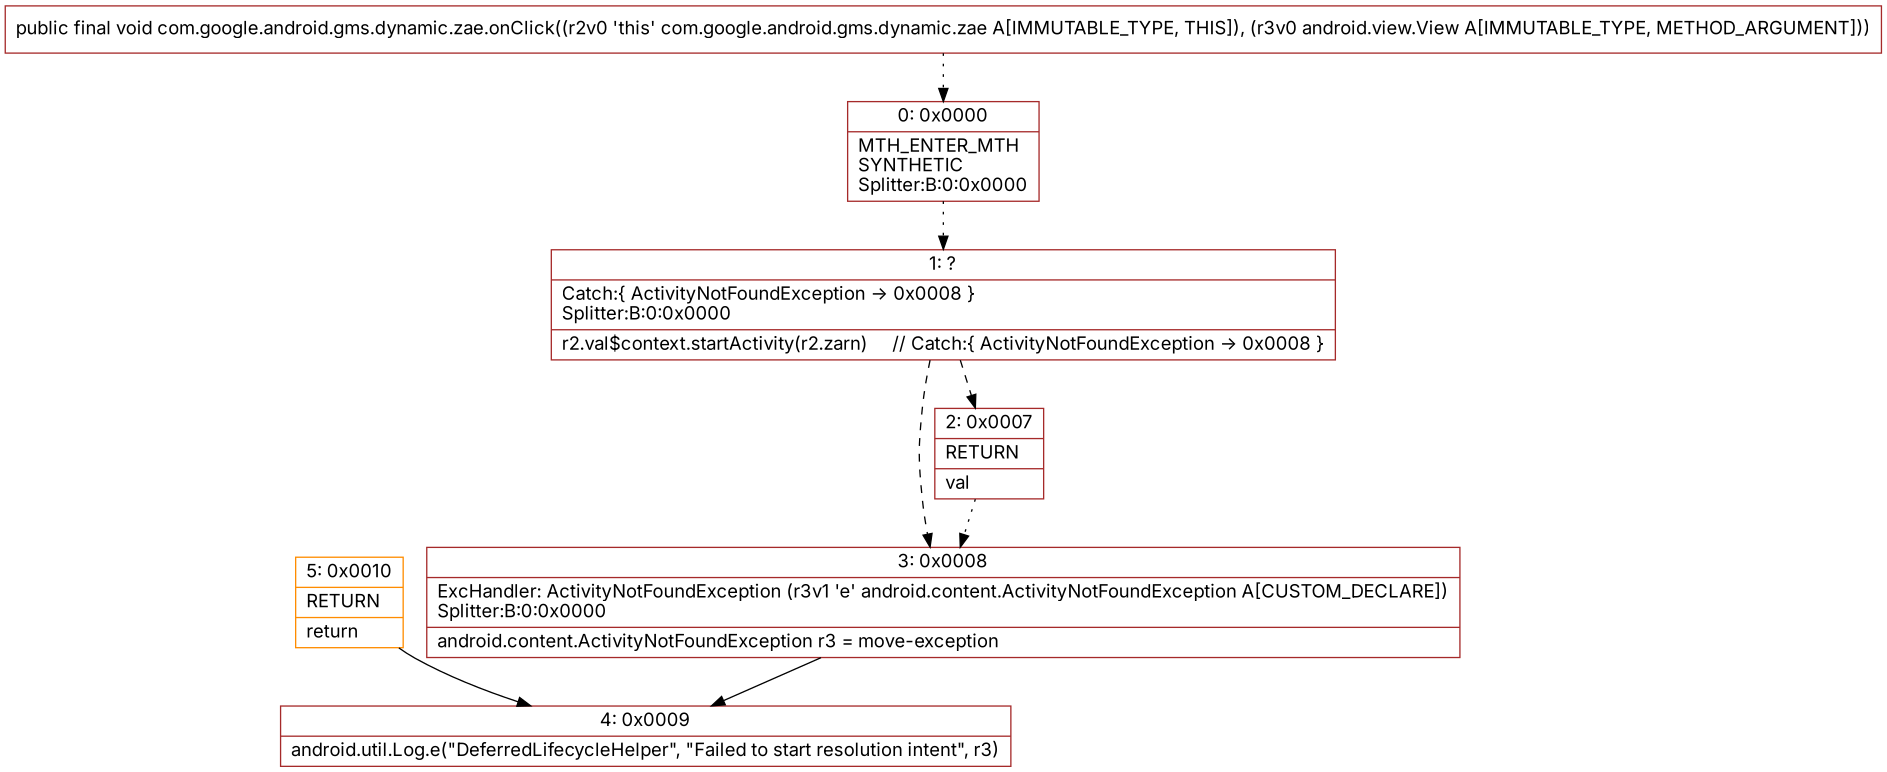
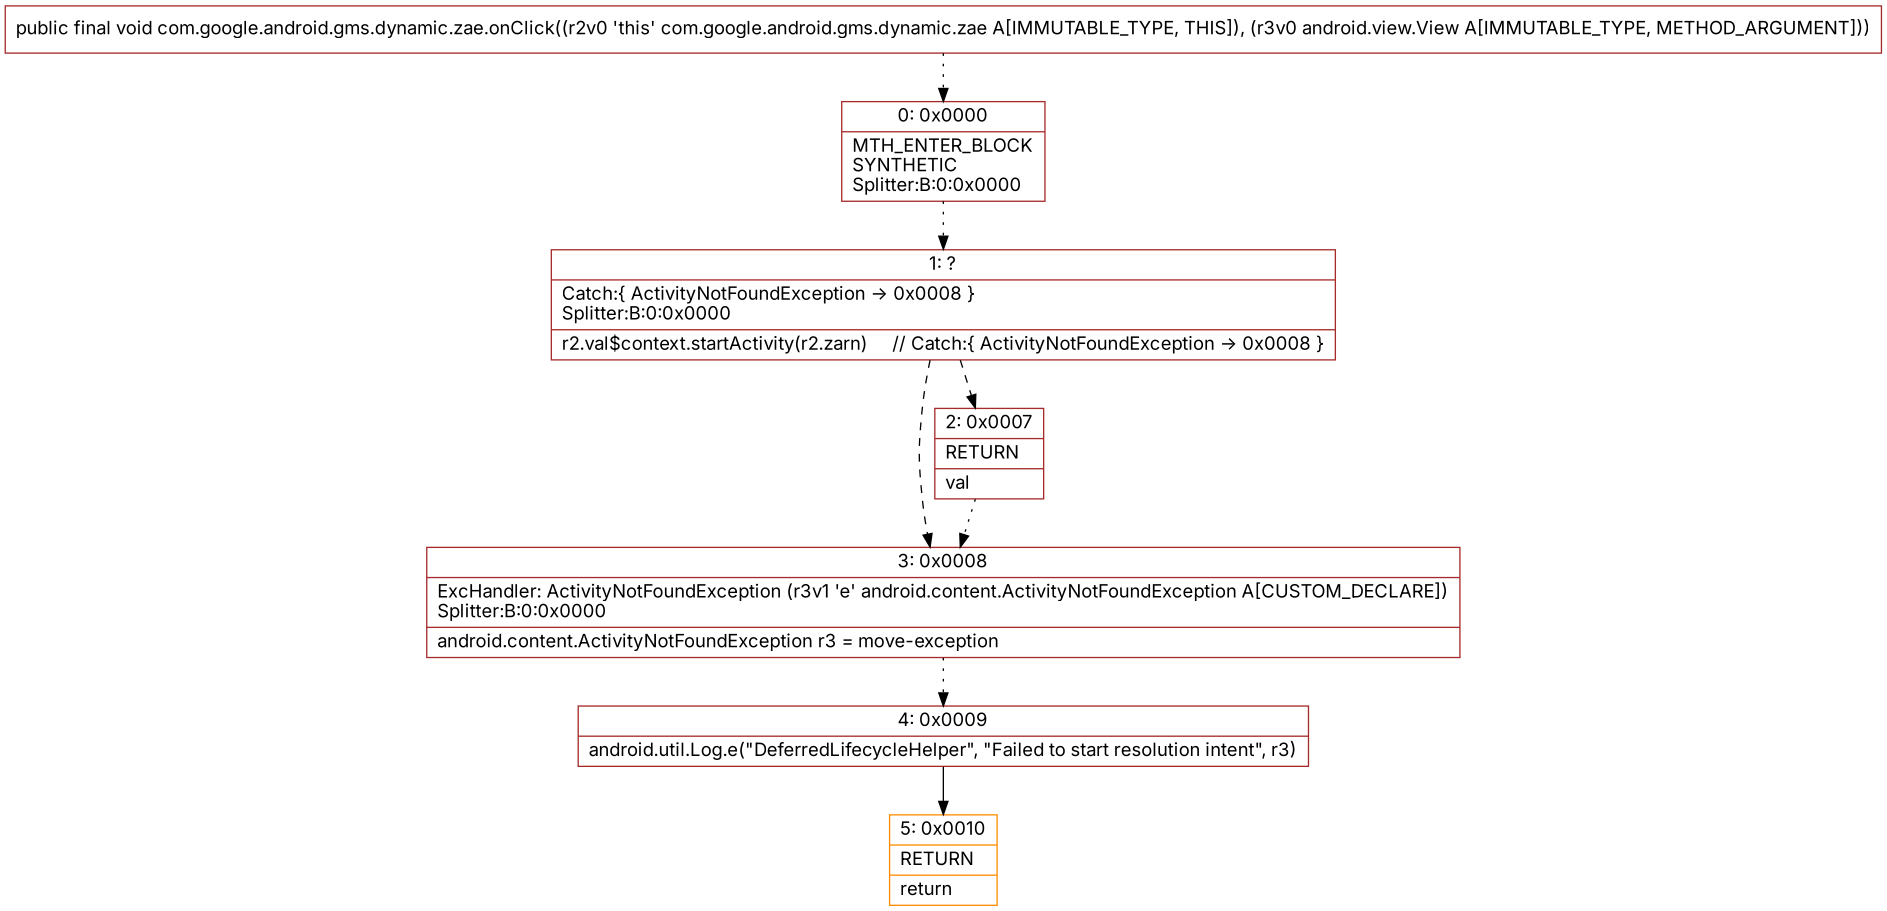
  digraph {
    fontname=Inter
    node [color=brown fontname=Inter shape=record]
    edge [fontname=Inter style=dotted]
-   n1 [label="{0\:\ 0x0000|MTH_ENTER_MTH\lSYNTHETIC\lSplitter:B:0:0x0000\l}"]
+   n1 [label="{0\:\ 0x0000|MTH_ENTER_BLOCK\lSYNTHETIC\lSplitter:B:0:0x0000\l}"]
    n2 [label="{1\:\ ?|Catch:\{ ActivityNotFoundException \-\> 0x0008 \}\lSplitter:B:0:0x0000\l|r2.val$context.startActivity(r2.zarn)     \/\/ Catch:\{ ActivityNotFoundException \-\> 0x0008 \}\l}"]
    n3 [label="{3\:\ 0x0008|ExcHandler: ActivityNotFoundException (r3v1 'e' android.content.ActivityNotFoundException A[CUSTOM_DECLARE])\lSplitter:B:0:0x0000\l|android.content.ActivityNotFoundException r3 = move\-exception\l}"]
    n4 [label="{2\:\ 0x0007|RETURN\l|val\l}"]
    n5 [label="{4\:\ 0x0009|android.util.Log.e(\"DeferredLifecycleHelper\", \"Failed to start resolution intent\", r3)\l}"]
    n6 [color=darkorange label="{5\:\ 0x0010|RETURN\l|return\l}"]
    n7 [label="{public final void com.google.android.gms.dynamic.zae.onClick((r2v0 'this' com.google.android.gms.dynamic.zae A[IMMUTABLE_TYPE, THIS]), (r3v0 android.view.View A[IMMUTABLE_TYPE, METHOD_ARGUMENT])) }"]
    n1 -> n2
    n2 -> n3 [style=dashed]
    n2 -> n4 [style=dashed]
-   n3 -> n5 [style=solid]
+   n3 -> n5
    n4 -> n3
-   n6 -> n5 [style=solid]
+   n5 -> n6 [style=solid]
    n7 -> n1
  }
